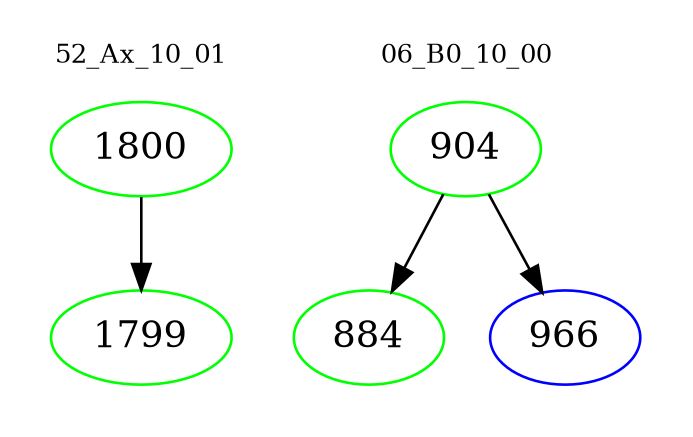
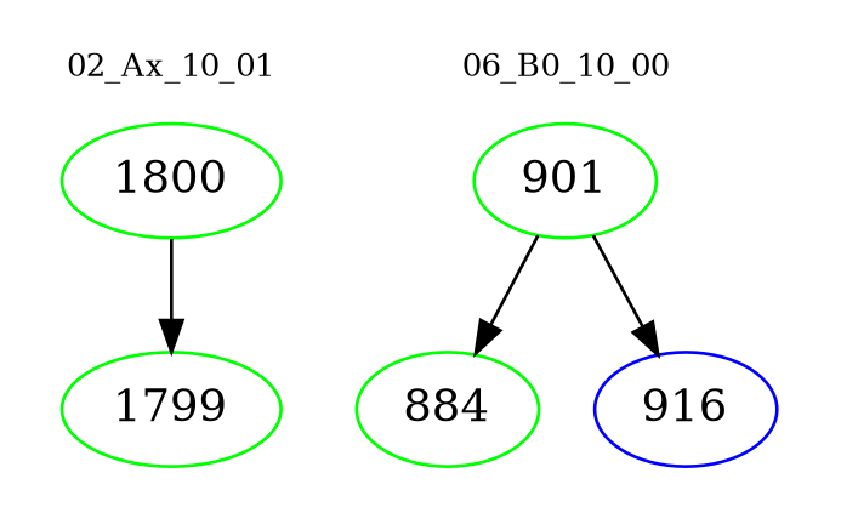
  digraph {
    node [color=green]
    edge [color=black]
    n1 [label=1800]
    n2 [label=1799]
-   n3 [label=904]
+   n3 [label=901]
    n4 [label=884]
-   n5 [color=blue label=966]
+   n5 [color=blue label=916]
    subgraph cluster_1 {
      color=white
      fontsize=10
-     label="52_Ax_10_01"
+     label="02_Ax_10_01"
      n1
      n2
    }
    subgraph cluster_2 {
      color=white
      fontsize=10
      label="06_B0_10_00"
      n3
      n4
      n5
    }
    n1 -> n2
    n3 -> n4
    n3 -> n5
  }
